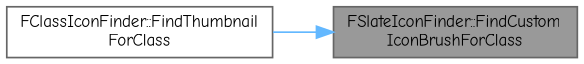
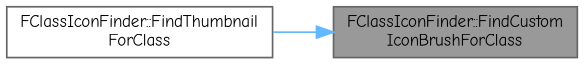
  digraph {
    rankdir=RL
    fontname="Comic Neue"
    node [fontname="Comic Neue" fontsize=10 shape=box style=filled]
-   n1 [color=gray40 fillcolor=grey60 fontcolor=black height=0.2 label="FSlateIconFinder::FindCustom\lIconBrushForClass" width=0.4]
+   n1 [color=gray40 fillcolor=grey60 fontcolor=black height=0.2 label="FClassIconFinder::FindCustom\lIconBrushForClass" width=0.4]
    n2 [color=grey40 fillcolor=white height=0.2 label="FClassIconFinder::FindThumbnail\lForClass" width=0.4]
    n1 -> n2 [color=steelblue1 dir=back fontname="Comic Neue" fontsize=10 labelfontname=Helvetica labelfontsize=10 style=solid]
  }
